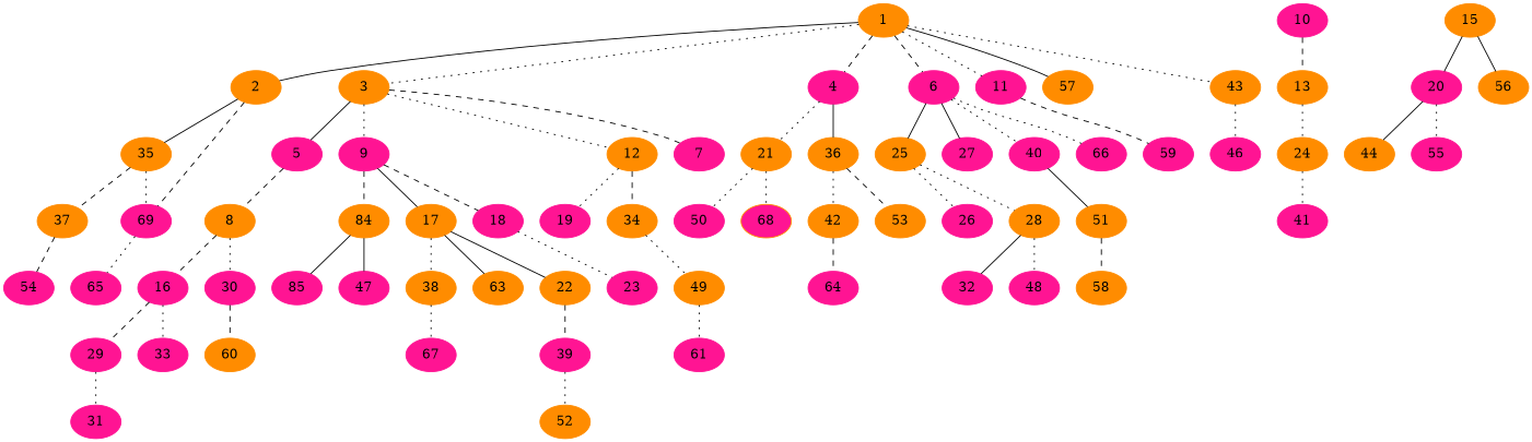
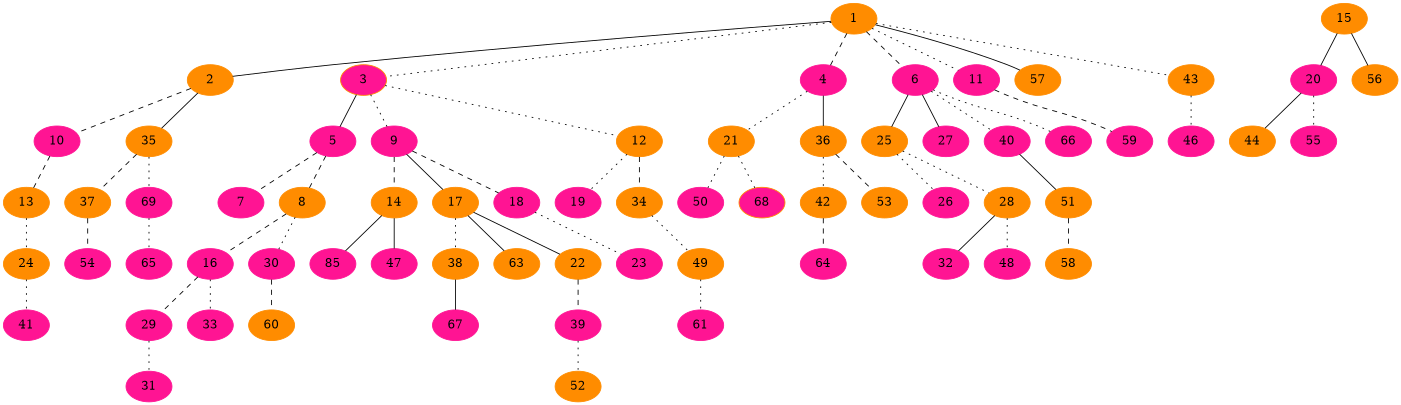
  graph {
    node [color=deeppink style=filled]
    edge [style=dotted weight=1.0]
    1 [color=darkorange]
    2 [color=darkorange]
-   3 [color=darkorange]
+   3 [color=darkorange fillcolor=deeppink]
    4
    6
    11
    57 [color=darkorange]
    43 [color=darkorange]
    10
    35 [color=darkorange]
    5
    9
    12 [color=darkorange]
    21 [color=darkorange]
    36 [color=darkorange]
    25 [color=darkorange]
    27
    40
    66
    59
    13 [color=darkorange]
    37 [color=darkorange]
    n23 [label=69]
    7
    8 [color=darkorange]
-   14 [color=darkorange label=84]
+   14 [color=darkorange]
    17 [color=darkorange]
    18
    19
    34 [color=darkorange]
    50
    68 [color=darkorange fillcolor=deeppink]
    42 [color=darkorange]
    53 [color=darkorange]
    46
    16
    30
    26
    28 [color=darkorange]
    51 [color=darkorange]
    29
    33
    60 [color=darkorange]
    n44 [label=85]
    47
    38 [color=darkorange]
    63 [color=darkorange]
    22 [color=darkorange]
    23
    24 [color=darkorange]
    15 [color=darkorange]
    20
    56 [color=darkorange]
    49 [color=darkorange]
    41
    67
    44 [color=darkorange]
    55
    31
    39
    52 [color=darkorange]
    61
    32
    48
    54
    65
    64
    58 [color=darkorange]
    1 -- 2 [style=solid weight=2.0]
    1 -- 3
    1 -- 4 [style=dashed]
    1 -- 6 [style=dashed]
    1 -- 11
    1 -- 57 [style=solid]
    1 -- 43
-   2 -- n23 [style=dashed]
+   2 -- 10 [style=dashed]
    2 -- 35 [style=solid]
    3 -- 5 [style=solid weight=3.0]
    3 -- 9
    3 -- 12
    4 -- 21
    4 -- 36 [style=solid]
    6 -- 25 [style=solid]
    6 -- 27 [style=solid]
    6 -- 40
    6 -- 66
    11 -- 59 [style=dashed]
    43 -- 46 [weight=2.0]
    10 -- 13 [style=dashed]
    35 -- 37 [style=dashed]
    35 -- n23
-   3 -- 7 [style=dashed]
+   5 -- 7 [style=dashed]
    5 -- 8 [style=dashed]
    9 -- 14 [style=dashed weight=5.0]
    9 -- 17 [style=solid]
    9 -- 18 [style=dashed]
    12 -- 19
    12 -- 34 [style=dashed weight=4.0]
    21 -- 50 [weight=2.0]
    21 -- 68
    36 -- 42
    36 -- 53 [style=dashed]
    25 -- 26
    25 -- 28
    40 -- 51 [style=solid]
    13 -- 24
    37 -- 54 [style=dashed]
    n23 -- 65
    8 -- 16 [style=dashed]
    8 -- 30
    14 -- n44 [style=solid]
    14 -- 47 [style=solid]
    17 -- 38
    17 -- 63 [style=solid]
    17 -- 22 [style=solid weight=2.0]
    18 -- 23
    34 -- 49
    42 -- 64 [style=dashed]
    16 -- 29 [style=dashed]
    16 -- 33
    30 -- 60 [style=dashed]
    28 -- 32 [style=solid]
    28 -- 48
    51 -- 58 [style=dashed]
    29 -- 31
-   38 -- 67
+   38 -- 67 [style=solid]
    22 -- 39 [style=dashed]
    24 -- 41
    15 -- 20 [style=solid]
    15 -- 56 [style=solid]
    20 -- 44 [style=solid]
    20 -- 55 [weight=2.0]
    49 -- 61
    39 -- 52
  }
